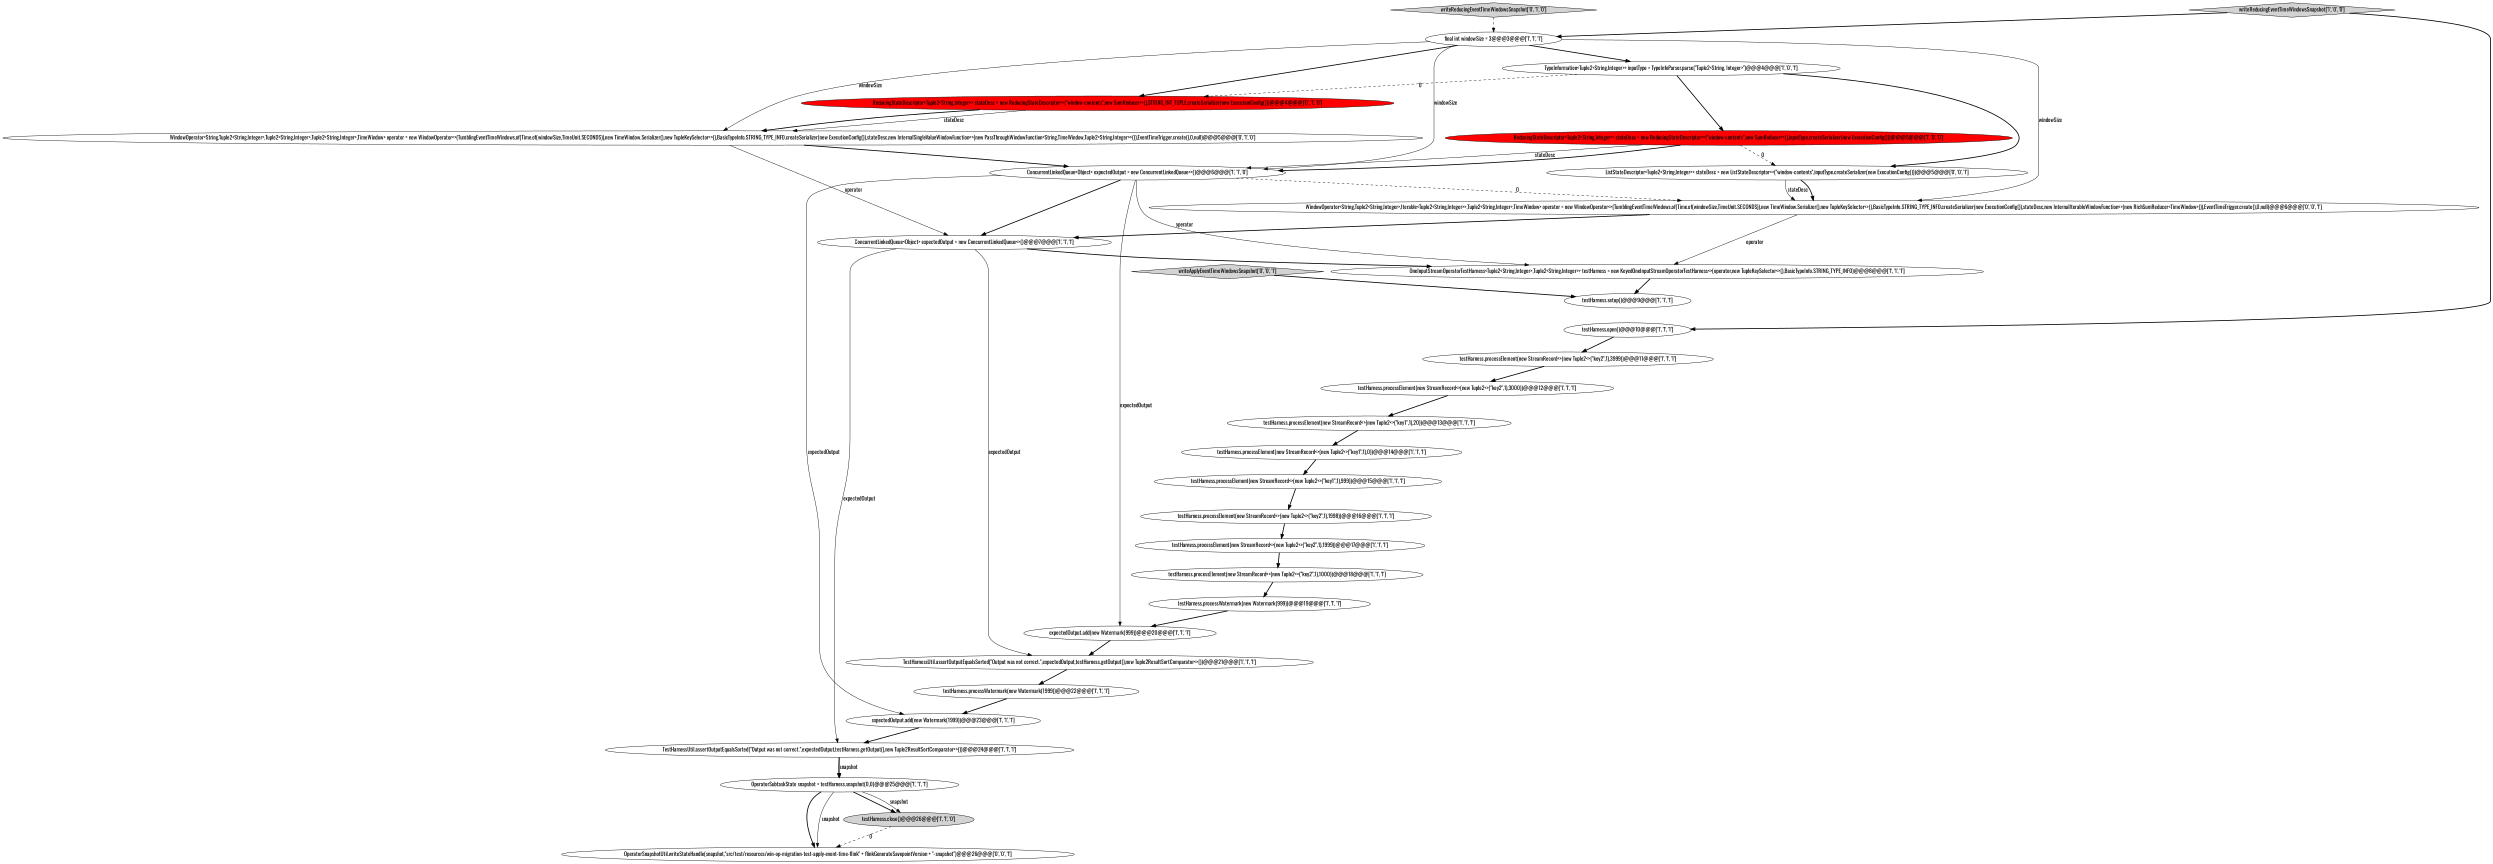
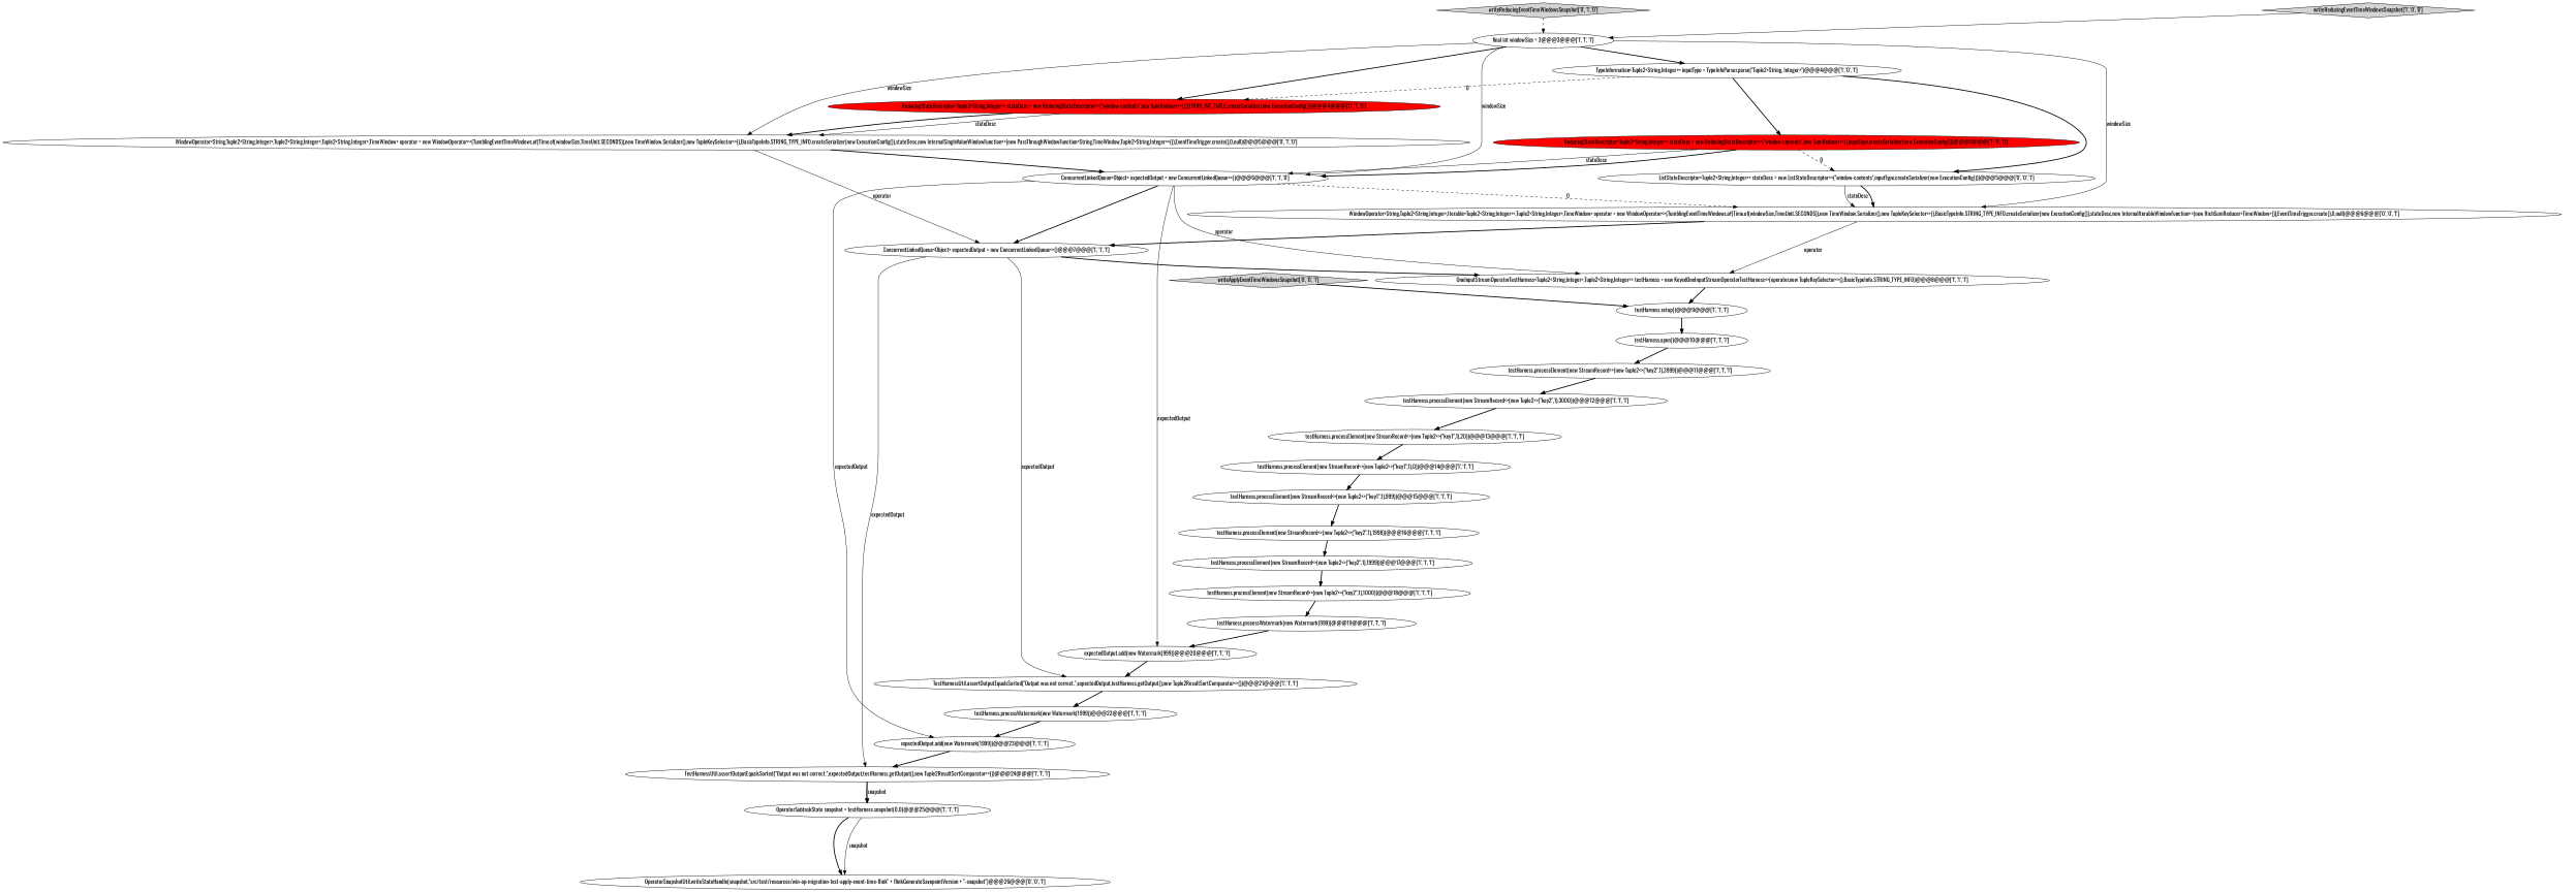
  digraph {
    fontname=Oswald
    node [fillcolor=white fontname=Oswald shape=ellipse style=filled]
    edge [fontname=Oswald style=bold]
    n1 [label="final int windowSize = 3@@@3@@@['1', '1', '1']"]
    n2 [label="TypeInformation<Tuple2<String,Integer>> inputType = TypeInfoParser.parse(\"Tuple2<String, Integer>\")@@@4@@@['1', '0', '1']"]
    n3 [fillcolor=red label="ReducingStateDescriptor<Tuple2<String,Integer>> stateDesc = new ReducingStateDescriptor<>(\"window-contents\",new SumReducer<>(),STRING_INT_TUPLE.createSerializer(new ExecutionConfig()))@@@4@@@['0', '1', '0']"]
    n4 [label="WindowOperator<String,Tuple2<String,Integer>,Tuple2<String,Integer>,Tuple2<String,Integer>,TimeWindow> operator = new WindowOperator<>(TumblingEventTimeWindows.of(Time.of(windowSize,TimeUnit.SECONDS)),new TimeWindow.Serializer(),new TupleKeySelector<>(),BasicTypeInfo.STRING_TYPE_INFO.createSerializer(new ExecutionConfig()),stateDesc,new InternalSingleValueWindowFunction<>(new PassThroughWindowFunction<String,TimeWindow,Tuple2<String,Integer>>()),EventTimeTrigger.create(),0,null)@@@5@@@['0', '1', '0']"]
    n5 [label="ConcurrentLinkedQueue<Object> expectedOutput = new ConcurrentLinkedQueue<>()@@@6@@@['1', '1', '0']"]
    n6 [label="WindowOperator<String,Tuple2<String,Integer>,Iterable<Tuple2<String,Integer>>,Tuple2<String,Integer>,TimeWindow> operator = new WindowOperator<>(TumblingEventTimeWindows.of(Time.of(windowSize,TimeUnit.SECONDS)),new TimeWindow.Serializer(),new TupleKeySelector<>(),BasicTypeInfo.STRING_TYPE_INFO.createSerializer(new ExecutionConfig()),stateDesc,new InternalIterableWindowFunction<>(new RichSumReducer<TimeWindow>()),EventTimeTrigger.create(),0,null)@@@6@@@['0', '0', '1']"]
    n7 [label="ListStateDescriptor<Tuple2<String,Integer>> stateDesc = new ListStateDescriptor<>(\"window-contents\",inputType.createSerializer(new ExecutionConfig()))@@@5@@@['0', '0', '1']"]
    n8 [fillcolor=red label="ReducingStateDescriptor<Tuple2<String,Integer>> stateDesc = new ReducingStateDescriptor<>(\"window-contents\",new SumReducer<>(),inputType.createSerializer(new ExecutionConfig()))@@@5@@@['1', '0', '0']"]
    n9 [label="ConcurrentLinkedQueue<Object> expectedOutput = new ConcurrentLinkedQueue<>()@@@7@@@['1', '1', '1']"]
    n10 [label="OneInputStreamOperatorTestHarness<Tuple2<String,Integer>,Tuple2<String,Integer>> testHarness = new KeyedOneInputStreamOperatorTestHarness<>(operator,new TupleKeySelector<>(),BasicTypeInfo.STRING_TYPE_INFO)@@@8@@@['1', '1', '1']"]
    n11 [label="expectedOutput.add(new Watermark(1999))@@@23@@@['1', '1', '1']"]
    n12 [label="expectedOutput.add(new Watermark(999))@@@20@@@['1', '1', '1']"]
    n13 [label="testHarness.setup()@@@9@@@['1', '1', '1']"]
    n14 [label="testHarness.open()@@@10@@@['1', '1', '1']"]
    n15 [label="testHarness.processElement(new StreamRecord<>(new Tuple2<>(\"key1\",1),999))@@@15@@@['1', '1', '1']"]
    n16 [label="testHarness.processElement(new StreamRecord<>(new Tuple2<>(\"key2\",1),1998))@@@16@@@['1', '1', '1']"]
    n17 [label="testHarness.processElement(new StreamRecord<>(new Tuple2<>(\"key2\",1),1999))@@@17@@@['1', '1', '1']"]
    n18 [fillcolor=lightgray label="writeReducingEventTimeWindowsSnapshot['1', '0', '0']" shape=diamond]
    n19 [label="TestHarnessUtil.assertOutputEqualsSorted(\"Output was not correct.\",expectedOutput,testHarness.getOutput(),new Tuple2ResultSortComparator<>())@@@24@@@['1', '1', '1']"]
    n20 [label="OperatorSubtaskState snapshot = testHarness.snapshot(0,0)@@@25@@@['1', '1', '1']"]
    n21 [label="OperatorSnapshotUtil.writeStateHandle(snapshot,\"src/test/resources/win-op-migration-test-apply-event-time-flink\" + flinkGenerateSavepointVersion + \"-snapshot\")@@@26@@@['0', '0', '1']"]
-   n22 [fillcolor=lightgray label="testHarness.close()@@@26@@@['1', '1', '0']"]
    n23 [label="testHarness.processElement(new StreamRecord<>(new Tuple2<>(\"key2\",1),3999))@@@11@@@['1', '1', '1']"]
    n24 [label="testHarness.processElement(new StreamRecord<>(new Tuple2<>(\"key2\",1),3000))@@@12@@@['1', '1', '1']"]
    n25 [label="testHarness.processElement(new StreamRecord<>(new Tuple2<>(\"key1\",1),0))@@@14@@@['1', '1', '1']"]
    n26 [label="testHarness.processWatermark(new Watermark(1999))@@@22@@@['1', '1', '1']"]
    n27 [label="testHarness.processElement(new StreamRecord<>(new Tuple2<>(\"key1\",1),20))@@@13@@@['1', '1', '1']"]
    n28 [fillcolor=lightgray label="writeReducingEventTimeWindowsSnapshot['0', '1', '0']" shape=diamond]
    n29 [label="TestHarnessUtil.assertOutputEqualsSorted(\"Output was not correct.\",expectedOutput,testHarness.getOutput(),new Tuple2ResultSortComparator<>())@@@21@@@['1', '1', '1']"]
    n30 [fillcolor=lightgray label="writeApplyEventTimeWindowsSnapshot['0', '0', '1']" shape=diamond]
    n31 [label="testHarness.processElement(new StreamRecord<>(new Tuple2<>(\"key2\",1),1000))@@@18@@@['1', '1', '1']"]
    n32 [label="testHarness.processWatermark(new Watermark(999))@@@19@@@['1', '1', '1']"]
    n1 -> n2
    n1 -> n3
    n1 -> n4 [label=windowSize style=solid]
    n1 -> n5 [label=windowSize style=solid]
    n1 -> n6 [label=windowSize style=solid]
    n2 -> n3 [label=0 style=dashed]
    n2 -> n7
    n2 -> n8
    n3 -> n4 [label=stateDesc style=solid]
    n3 -> n4
    n4 -> n5
    n4 -> n9 [label=operator style=solid]
    n5 -> n6 [label=0 style=dashed]
    n5 -> n9
    n5 -> n10 [label=operator style=solid]
    n5 -> n11 [label=expectedOutput style=solid]
    n5 -> n12 [label=expectedOutput style=solid]
    n6 -> n9
    n6 -> n10 [label=operator style=solid]
    n7 -> n6 [label=stateDesc style=solid]
    n7 -> n6
    n8 -> n5 [label=stateDesc style=solid]
    n8 -> n5
    n8 -> n7 [label=0 style=dashed]
    n9 -> n10
    n9 -> n19 [label=expectedOutput style=solid]
    n9 -> n29 [label=expectedOutput style=solid]
    n10 -> n13
    n11 -> n19
    n12 -> n29
-   n18 -> n14
+   n13 -> n14
    n14 -> n23
    n15 -> n16
    n16 -> n17
    n17 -> n31
-   n18 -> n1
+   n18 -> n1 [style=solid]
    n19 -> n20
    n19 -> n20 [label=snapshot style=solid]
    n20 -> n21
    n20 -> n21 [label=snapshot style=solid]
-   n20 -> n22
-   n20 -> n22 [label=snapshot style=solid]
-   n22 -> n21 [label=0 style=dashed]
    n23 -> n24
    n24 -> n27
    n25 -> n15
    n26 -> n11
    n27 -> n25
    n28 -> n1 [style=dashed]
    n29 -> n26
    n30 -> n13
    n31 -> n32
    n32 -> n12
  }
